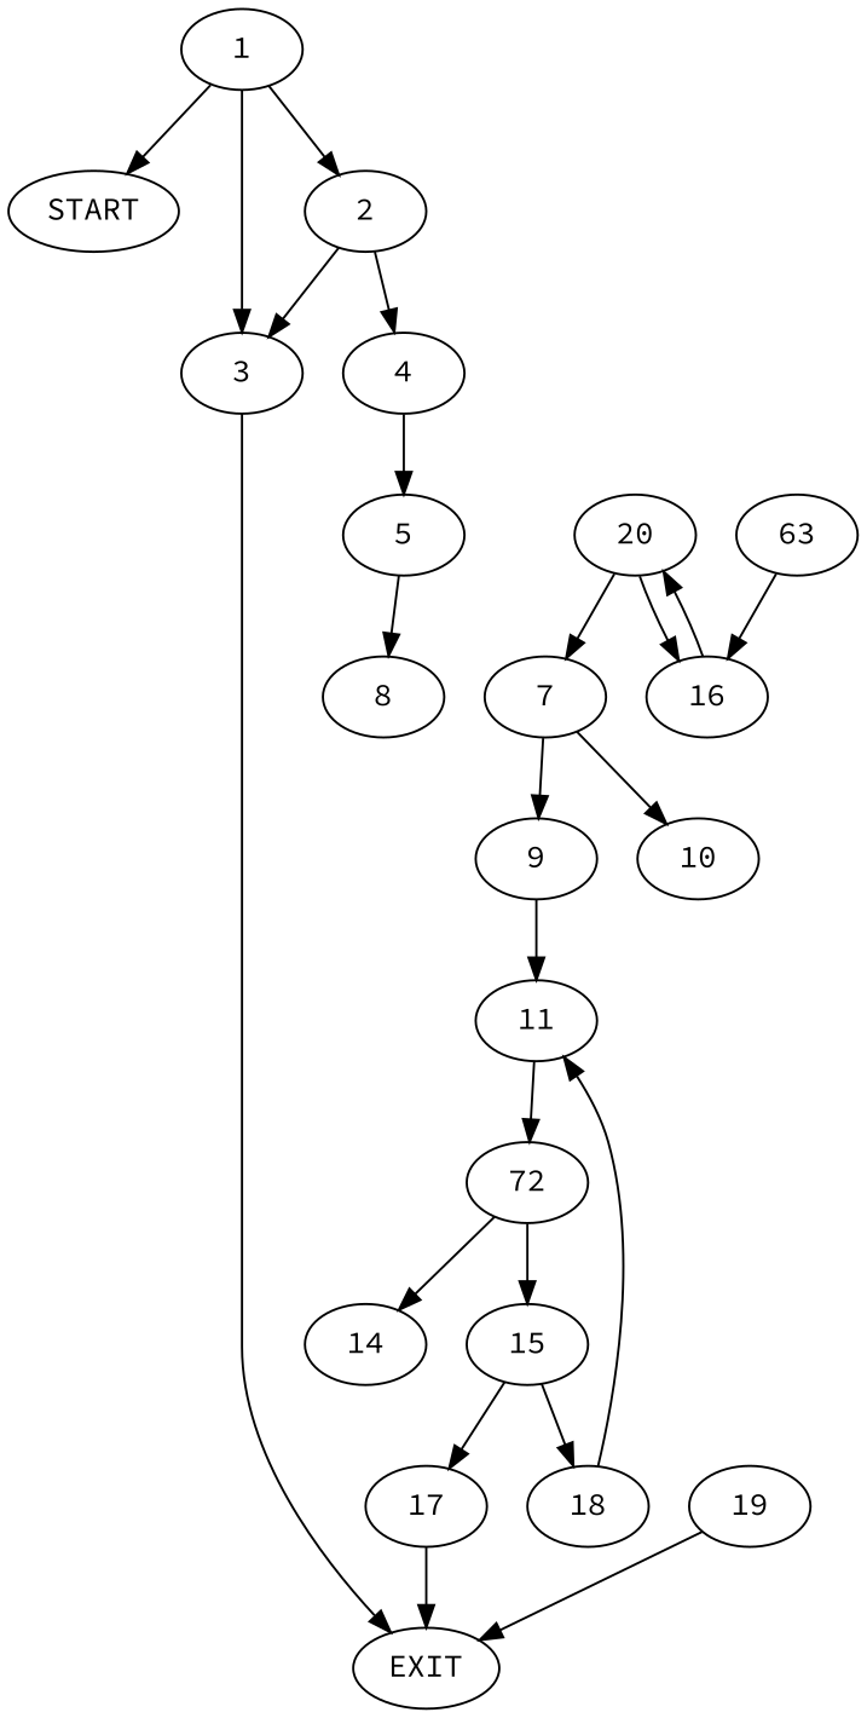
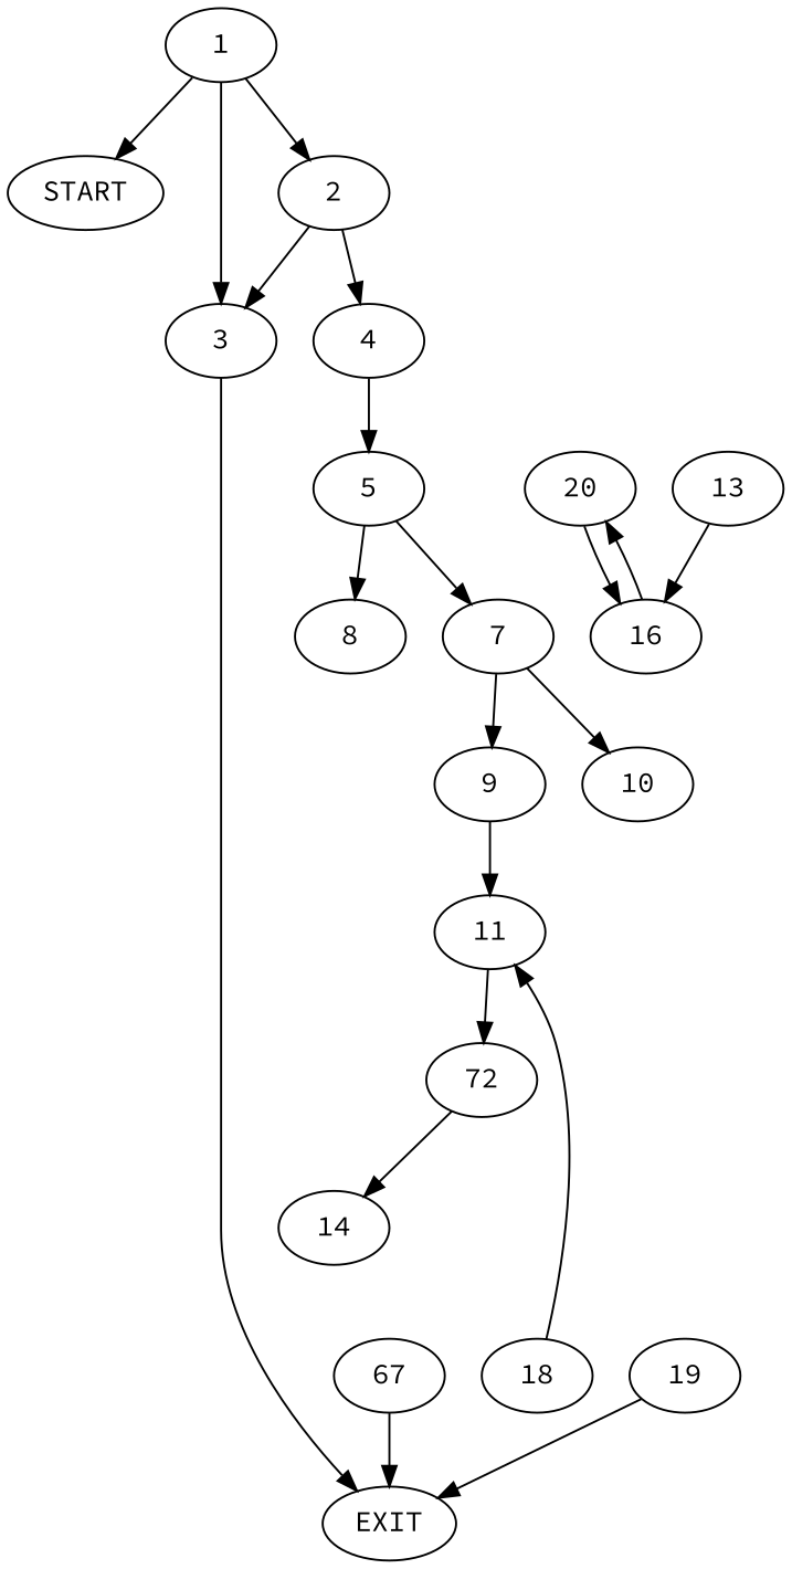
  digraph {
    fontname="Source Code Pro"
    node [fontname="Source Code Pro"]
    edge [fontname="Source Code Pro"]
    n1 [label=START]
    1
    2
    3
    n5 [label=EXIT]
    4
    5
    7
    8
    9
    10
    11
    n13 [label=72]
    14
-   15
-   13 [label=63]
+   13
    16
-   17
+   17 [label=67]
    18
    20
    19
    1 -> n1
    1 -> 2
    1 -> 3
    2 -> 3
    2 -> 4
    3 -> n5
    4 -> 5
-   20 -> 7
+   5 -> 7
    5 -> 8
    7 -> 9
    7 -> 10
    9 -> 11
    11 -> n13
    n13 -> 14
-   n13 -> 15
-   15 -> 17
-   15 -> 18
    13 -> 16
    16 -> 20
    17 -> n5
    18 -> 11
    20 -> 16
    19 -> n5
  }
